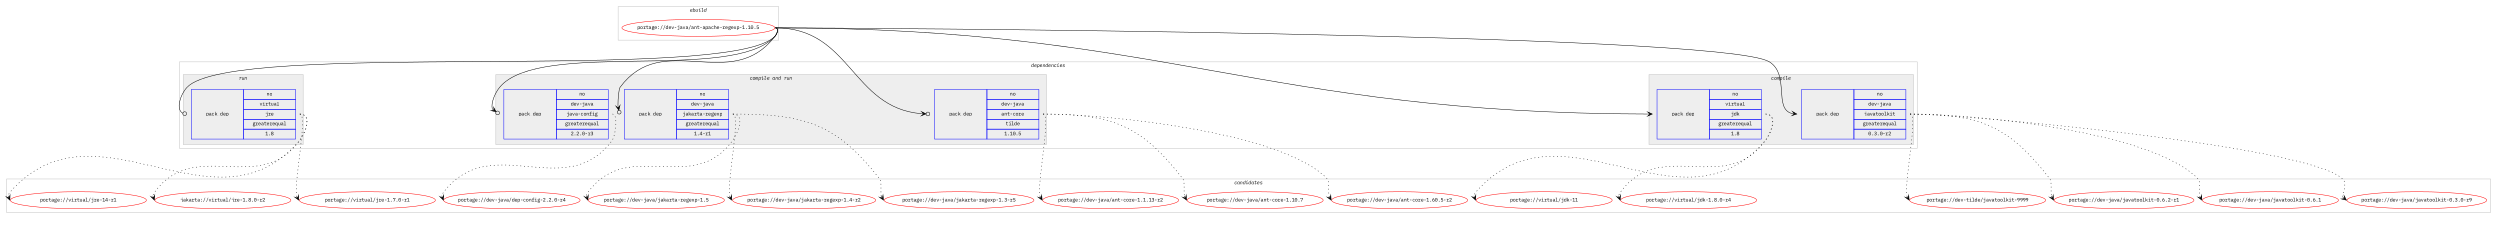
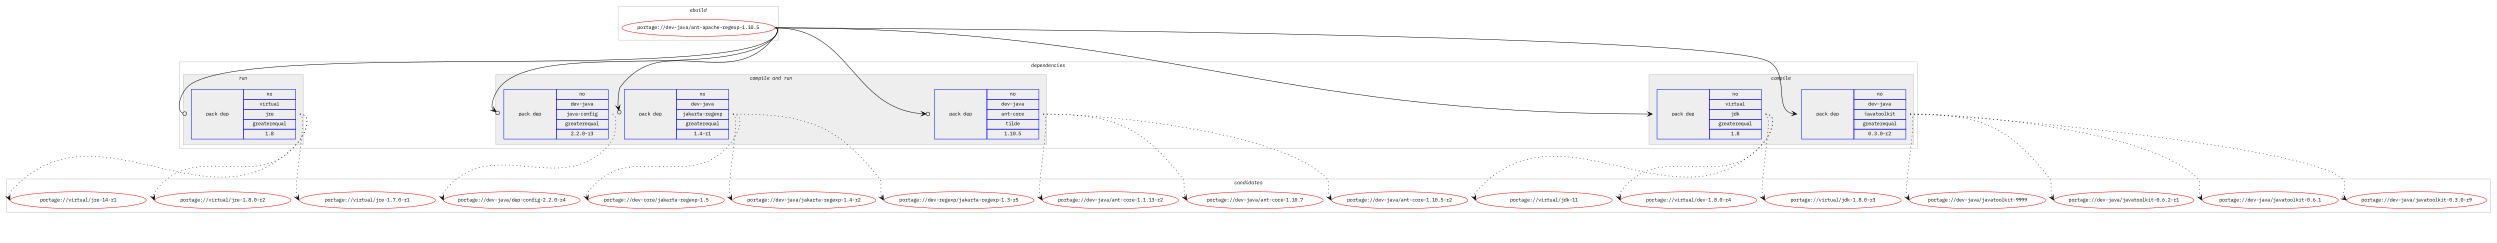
  digraph {
    compound=true
    concentrate=true
    fontname="IBM Plex Mono"
    fontsize=10
    newrank=true
    rankdir=TB
    ranksep=1.5
    node [color=red fontname="IBM Plex Mono" fontsize=10]
    edge [arrowhead=vee fontname="IBM Plex Mono" headport=w style=dotted tailport=e weight=100]
    n1 [label="portage://dev-java/ant-apache-regexp-1.10.5" width=4]
    n2 [color=blue label=<<TABLE BORDER="0" CELLBORDER="1" CELLSPACING="0" CELLPADDING="4" WIDTH="220"><TR><TD ROWSPAN="6" CELLPADDING="30">pack_dep</TD></TR><TR><TD WIDTH="110">no</TD></TR><TR><TD>dev-java</TD></TR><TR><TD>javatoolkit</TD></TR><TR><TD>greaterequal</TD></TR><TR><TD>0.3.0-r2</TD></TR></TABLE>> shape=none]
    n3 [color=blue label=<<TABLE BORDER="0" CELLBORDER="1" CELLSPACING="0" CELLPADDING="4" WIDTH="220"><TR><TD ROWSPAN="6" CELLPADDING="30">pack_dep</TD></TR><TR><TD WIDTH="110">no</TD></TR><TR><TD>virtual</TD></TR><TR><TD>jdk</TD></TR><TR><TD>greaterequal</TD></TR><TR><TD>1.8</TD></TR></TABLE>> shape=none]
    n4 [color=blue label=<<TABLE BORDER="0" CELLBORDER="1" CELLSPACING="0" CELLPADDING="4" WIDTH="220"><TR><TD ROWSPAN="6" CELLPADDING="30">pack_dep</TD></TR><TR><TD WIDTH="110">no</TD></TR><TR><TD>dev-java</TD></TR><TR><TD>ant-core</TD></TR><TR><TD>tilde</TD></TR><TR><TD>1.10.5</TD></TR></TABLE>> shape=none]
    n5 [color=blue label=<<TABLE BORDER="0" CELLBORDER="1" CELLSPACING="0" CELLPADDING="4" WIDTH="220"><TR><TD ROWSPAN="6" CELLPADDING="30">pack_dep</TD></TR><TR><TD WIDTH="110">no</TD></TR><TR><TD>dev-java</TD></TR><TR><TD>jakarta-regexp</TD></TR><TR><TD>greaterequal</TD></TR><TR><TD>1.4-r1</TD></TR></TABLE>> shape=none]
    n6 [color=blue label=<<TABLE BORDER="0" CELLBORDER="1" CELLSPACING="0" CELLPADDING="4" WIDTH="220"><TR><TD ROWSPAN="6" CELLPADDING="30">pack_dep</TD></TR><TR><TD WIDTH="110">no</TD></TR><TR><TD>dev-java</TD></TR><TR><TD>java-config</TD></TR><TR><TD>greaterequal</TD></TR><TR><TD>2.2.0-r3</TD></TR></TABLE>> shape=none]
    n7 [color=blue label=<<TABLE BORDER="0" CELLBORDER="1" CELLSPACING="0" CELLPADDING="4" WIDTH="220"><TR><TD ROWSPAN="6" CELLPADDING="30">pack_dep</TD></TR><TR><TD WIDTH="110">no</TD></TR><TR><TD>virtual</TD></TR><TR><TD>jre</TD></TR><TR><TD>greaterequal</TD></TR><TR><TD>1.8</TD></TR></TABLE>> shape=none]
    n8 [label="portage://dev-java/javatoolkit-0.3.0-r9" width=4]
    n9 [label="portage://dev-java/javatoolkit-0.6.1" width=4]
    n10 [label="portage://dev-java/javatoolkit-0.6.2-r1" width=4]
-   n11 [label="portage://dev-tilde/javatoolkit-9999" width=4]
-   n13 [label="portage://virtual/jdk-1.8.0-r4" width=4]
+   n11 [label="portage://dev-java/javatoolkit-9999" width=4]
+   n12 [label="portage://virtual/jdk-1.8.0-r3" width=4]
+   n13 [label="portage://virtual/dev-1.8.0-r4" width=4]
    n14 [label="portage://virtual/jdk-11" width=4]
-   n15 [label="portage://dev-java/ant-core-1.60.5-r2" width=4]
+   n15 [label="portage://dev-java/ant-core-1.10.5-r2" width=4]
    n16 [label="portage://dev-java/ant-core-1.10.7" width=4]
    n17 [label="portage://dev-java/ant-core-1.1.13-r2" width=4]
-   n18 [label="portage://dev-java/jakarta-regexp-1.3-r5" width=4]
+   n18 [label="portage://dev-regexp/jakarta-regexp-1.3-r5" width=4]
    n19 [label="portage://dev-java/jakarta-regexp-1.4-r2" width=4]
-   n20 [label="portage://dev-java/jakarta-regexp-1.5" width=4]
+   n20 [label="portage://dev-core/jakarta-regexp-1.5" width=4]
    n21 [label="portage://dev-java/dep-config-2.2.0-r4" width=4]
    n22 [label="portage://virtual/jre-1.7.0-r1" width=4]
-   n23 [label="jakarta://virtual/jre-1.8.0-r2" width=4]
+   n23 [label="portage://virtual/jre-1.8.0-r2" width=4]
    n24 [label="portage://virtual/jre-14-r1" width=4]
    subgraph cluster_1 {
      color=gray
      label=<<i>ebuild</i>>
      rank=same
      n1
    }
    subgraph cluster_2 {
      color=gray
      label=<<i>dependencies</i>>
      subgraph cluster_3 {
        color=gray
        fillcolor="#eeeeee"
        label=<<i>compile</i>>
        style=filled
        subgraph sub_4 {
          color=gray
          fillcolor="#eeeeee"
          label=<<i>compile</i>>
          style=filled
          n2
        }
        subgraph sub_5 {
          color=gray
          fillcolor="#eeeeee"
          label=<<i>compile</i>>
          style=filled
          n3
        }
      }
      subgraph cluster_6 {
        color=gray
        fillcolor="#eeeeee"
        label=<<i>compile and run</i>>
        style=filled
        subgraph sub_7 {
          color=gray
          fillcolor="#eeeeee"
          label=<<i>compile and run</i>>
          style=filled
          n4
        }
        subgraph sub_8 {
          color=gray
          fillcolor="#eeeeee"
          label=<<i>compile and run</i>>
          style=filled
          n5
        }
        subgraph sub_9 {
          color=gray
          fillcolor="#eeeeee"
          label=<<i>compile and run</i>>
          style=filled
          n6
        }
      }
      subgraph cluster_10 {
        color=gray
        fillcolor="#eeeeee"
        label=<<i>run</i>>
        style=filled
        subgraph sub_11 {
          color=gray
          fillcolor="#eeeeee"
          label=<<i>run</i>>
          style=filled
          n7
        }
      }
    }
    subgraph cluster_12 {
      color=gray
      label=<<i>candidates</i>>
      rank=same
      subgraph sub_13 {
        color=black
        label=<<i>candidates</i>>
        nodesep=1
        rank=same
        n8
        n9
        n10
        n11
      }
      subgraph sub_14 {
        color=black
        label=<<i>candidates</i>>
        nodesep=1
        rank=same
+       n12
        n13
        n14
      }
      subgraph sub_15 {
        color=black
        label=<<i>candidates</i>>
        nodesep=1
        rank=same
        n15
        n16
        n17
      }
      subgraph sub_16 {
        color=black
        label=<<i>candidates</i>>
        nodesep=1
        rank=same
        n18
        n19
        n20
      }
      subgraph sub_17 {
        color=black
        label=<<i>candidates</i>>
        nodesep=1
        rank=same
        n21
      }
      subgraph sub_18 {
        color=black
        label=<<i>candidates</i>>
        nodesep=1
        rank=same
        n22
        n23
        n24
      }
    }
    n1 -> n2 [style=solid weight=20]
    n1 -> n3 [style=solid weight=20]
    n1 -> n4 [arrowhead=odotvee style=solid weight=20]
    n1 -> n5 [arrowhead=odotvee style=solid weight=20]
    n1 -> n6 [arrowhead=odotvee style=solid weight=20]
    n1 -> n7 [arrowhead=odot style=solid weight=20]
    n2 -> n8
    n2 -> n9
    n2 -> n10
    n2 -> n11
+   n3 -> n12
    n3 -> n13
    n3 -> n14
    n4 -> n15
    n4 -> n16
    n4 -> n17
    n5 -> n18
    n5 -> n19
    n5 -> n20
    n6 -> n21
    n7 -> n22
    n7 -> n23
    n7 -> n24
  }
